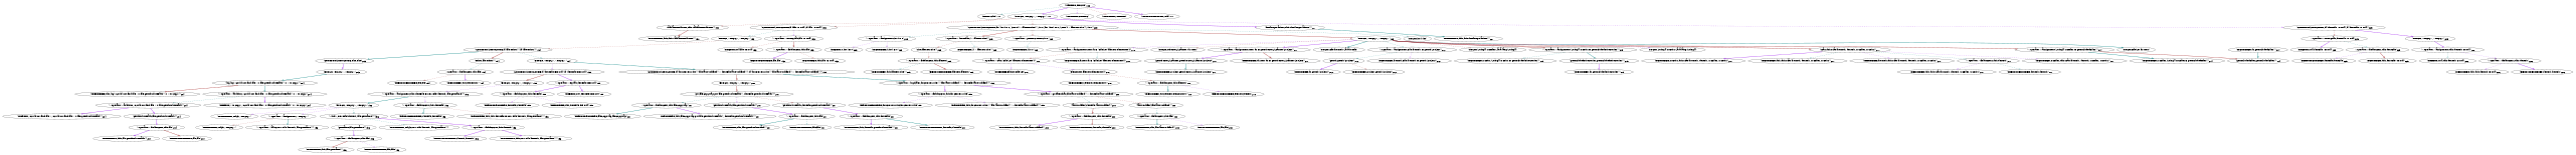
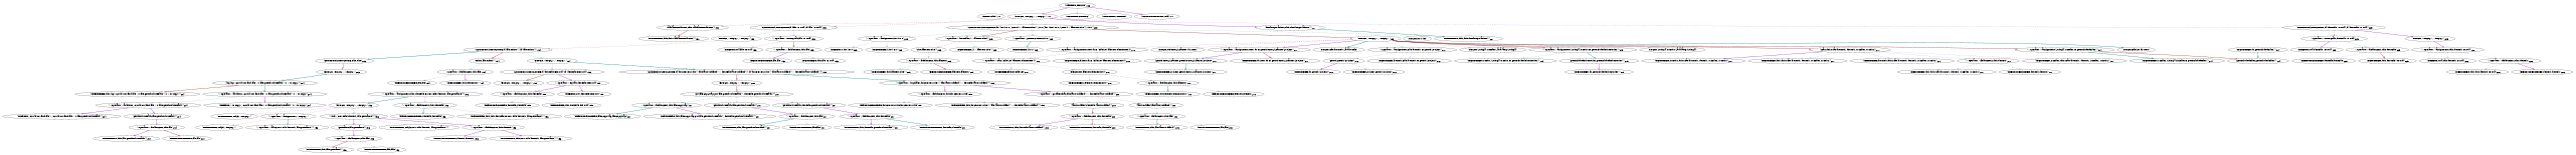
  digraph {
    edge [arrowhead=onormal color=purple style=bold]
    n1 [label=<(METHOD,execute)<SUB>188</SUB>>]
    n2 [label=<(PARAM,this)<SUB>188</SUB>>]
    n3 [label=<(BLOCK,&lt;empty&gt;,&lt;empty&gt;)<SUB>188</SUB>>]
    n4 [label=<(MODIFIER,PUBLIC)>]
    n5 [label=<(MODIFIER,VIRTUAL)>]
    n6 [label=<(METHOD_RETURN,void)<SUB>188</SUB>>]
    n7 [label=<(validateAttributes,this.validateAttributes())<SUB>190</SUB>>]
    n8 [label=<(CONTROL_STRUCTURE,if (file != null),if (file != null))<SUB>193</SUB>>]
    n9 [label=<(CONTROL_STRUCTURE,for (int i = 0; Some(i &lt; filesets.size()); i++),for (int i = 0; Some(i &lt; filesets.size()); i++))<SUB>209</SUB>>]
    n10 [label=<(doFileOperations,this.doFileOperations())<SUB>221</SUB>>]
    n11 [label=<(CONTROL_STRUCTURE,if (destFile != null),if (destFile != null))<SUB>225</SUB>>]
    n12 [label=<(IDENTIFIER,this,this.validateAttributes())<SUB>190</SUB>>]
    n13 [label=<(&lt;operator&gt;.notEquals,file != null)<SUB>193</SUB>>]
    n14 [label=<(BLOCK,&lt;empty&gt;,&lt;empty&gt;)<SUB>193</SUB>>]
    n15 [label=<(LOCAL,int i: int)>]
    n16 [label=<(&lt;operator&gt;.assignment,int i = 0)<SUB>209</SUB>>]
    n17 [label=<(&lt;operator&gt;.lessThan,i &lt; filesets.size())<SUB>209</SUB>>]
    n18 [label=<(&lt;operator&gt;.postIncrement,i++)<SUB>209</SUB>>]
    n19 [label=<(BLOCK,&lt;empty&gt;,&lt;empty&gt;)<SUB>209</SUB>>]
    n20 [label=<(IDENTIFIER,this,this.doFileOperations())<SUB>221</SUB>>]
    n21 [label=<(&lt;operator&gt;.notEquals,destFile != null)<SUB>225</SUB>>]
    n22 [label=<(BLOCK,&lt;empty&gt;,&lt;empty&gt;)<SUB>225</SUB>>]
    n23 [label=<(&lt;operator&gt;.fieldAccess,this.file)<SUB>193</SUB>>]
    n24 [label=<(LITERAL,null,file != null)<SUB>193</SUB>>]
    n25 [label=<(CONTROL_STRUCTURE,if (file.exists()),if (file.exists()))<SUB>194</SUB>>]
    n26 [label=<(IDENTIFIER,this,file != null)<SUB>193</SUB>>]
    n27 [label=<(FIELD_IDENTIFIER,file,file)<SUB>193</SUB>>]
    n28 [label=<(exists,file.exists())<SUB>194</SUB>>]
    n29 [label=<(BLOCK,&lt;empty&gt;,&lt;empty&gt;)<SUB>194</SUB>>]
    n30 [label=<(CONTROL_STRUCTURE,else,else)<SUB>203</SUB>>]
    n31 [label=<(&lt;operator&gt;.fieldAccess,this.file)<SUB>194</SUB>>]
    n32 [label=<(CONTROL_STRUCTURE,if (destFile == null),if (destFile == null))<SUB>195</SUB>>]
    n33 [label=<(CONTROL_STRUCTURE,if (forceOverwrite || (file.lastModified() &gt; destFile.lastModified())),if (forceOverwrite || (file.lastModified() &gt; destFile.lastModified())))<SUB>199</SUB>>]
    n34 [label=<(BLOCK,&lt;empty&gt;,&lt;empty&gt;)<SUB>203</SUB>>]
    n35 [label=<(IDENTIFIER,this,file.exists())<SUB>194</SUB>>]
    n36 [label=<(FIELD_IDENTIFIER,file,file)<SUB>194</SUB>>]
    n37 [label=<(&lt;operator&gt;.equals,destFile == null)<SUB>195</SUB>>]
    n38 [label=<(BLOCK,&lt;empty&gt;,&lt;empty&gt;)<SUB>195</SUB>>]
    n39 [label=<(&lt;operator&gt;.logicalOr,forceOverwrite || (file.lastModified() &gt; destFile.lastModified()))<SUB>199</SUB>>]
    n40 [label=<(BLOCK,&lt;empty&gt;,&lt;empty&gt;)<SUB>200</SUB>>]
    n41 [label=<(&lt;operator&gt;.fieldAccess,this.destFile)<SUB>195</SUB>>]
    n42 [label=<(LITERAL,null,destFile == null)<SUB>195</SUB>>]
    n43 [label=<(&lt;operator&gt;.assignment,this.destFile = new File(destDir, file.getName()))<SUB>196</SUB>>]
    n44 [label=<(IDENTIFIER,this,destFile == null)<SUB>195</SUB>>]
    n45 [label=<(FIELD_IDENTIFIER,destFile,destFile)<SUB>195</SUB>>]
    n46 [label=<(&lt;operator&gt;.fieldAccess,this.destFile)<SUB>196</SUB>>]
    n47 [label=<(BLOCK,&lt;empty&gt;,&lt;empty&gt;)<SUB>196</SUB>>]
    n48 [label=<(IDENTIFIER,this,this.destFile = new File(destDir, file.getName()))<SUB>196</SUB>>]
    n49 [label=<(FIELD_IDENTIFIER,destFile,destFile)<SUB>196</SUB>>]
    n50 [label=<(&lt;operator&gt;.assignment,&lt;empty&gt;)>]
    n51 [label=<(&lt;init&gt;,new File(destDir, file.getName()))<SUB>496</SUB>>]
    n52 [label=<(IDENTIFIER,$obj5,&lt;empty&gt;)>]
    n53 [label=<(IDENTIFIER,$obj5,&lt;empty&gt;)>]
    n54 [label=<(&lt;operator&gt;.alloc,new File(destDir, file.getName()))<SUB>196</SUB>>]
    n55 [label=<(IDENTIFIER,$obj5,new File(destDir, file.getName()))>]
    n56 [label=<(&lt;operator&gt;.fieldAccess,this.destDir)<SUB>196</SUB>>]
    n57 [label=<(getName,file.getName())<SUB>196</SUB>>]
    n58 [label=<(IDENTIFIER,this,new File(destDir, file.getName()))<SUB>196</SUB>>]
    n59 [label=<(FIELD_IDENTIFIER,destDir,destDir)<SUB>196</SUB>>]
    n60 [label=<(&lt;operator&gt;.fieldAccess,this.file)<SUB>196</SUB>>]
    n61 [label=<(IDENTIFIER,this,file.getName())<SUB>196</SUB>>]
    n62 [label=<(FIELD_IDENTIFIER,file,file)<SUB>196</SUB>>]
    n63 [label=<(&lt;operator&gt;.fieldAccess,this.forceOverwrite)<SUB>199</SUB>>]
    n64 [label=<(&lt;operator&gt;.greaterThan,file.lastModified() &gt; destFile.lastModified())<SUB>200</SUB>>]
    n65 [label=<(put,fileCopyMap.put(file.getAbsolutePath(), destFile.getAbsolutePath()))<SUB>201</SUB>>]
    n66 [label=<(IDENTIFIER,this,forceOverwrite || (file.lastModified() &gt; destFile.lastModified()))<SUB>199</SUB>>]
    n67 [label=<(FIELD_IDENTIFIER,forceOverwrite,forceOverwrite)<SUB>199</SUB>>]
    n68 [label=<(lastModified,file.lastModified())<SUB>200</SUB>>]
    n69 [label=<(lastModified,destFile.lastModified())<SUB>200</SUB>>]
    n70 [label=<(&lt;operator&gt;.fieldAccess,this.file)<SUB>200</SUB>>]
    n71 [label=<(&lt;operator&gt;.fieldAccess,this.destFile)<SUB>200</SUB>>]
    n72 [label=<(IDENTIFIER,this,file.lastModified())<SUB>200</SUB>>]
    n73 [label=<(FIELD_IDENTIFIER,file,file)<SUB>200</SUB>>]
    n74 [label=<(IDENTIFIER,this,destFile.lastModified())<SUB>200</SUB>>]
    n75 [label=<(FIELD_IDENTIFIER,destFile,destFile)<SUB>200</SUB>>]
    n76 [label=<(&lt;operator&gt;.fieldAccess,this.fileCopyMap)<SUB>201</SUB>>]
    n77 [label=<(getAbsolutePath,file.getAbsolutePath())<SUB>201</SUB>>]
    n78 [label=<(getAbsolutePath,destFile.getAbsolutePath())<SUB>201</SUB>>]
    n79 [label=<(IDENTIFIER,this,fileCopyMap.put(file.getAbsolutePath(), destFile.getAbsolutePath()))<SUB>201</SUB>>]
    n80 [label=<(FIELD_IDENTIFIER,fileCopyMap,fileCopyMap)<SUB>201</SUB>>]
    n81 [label=<(&lt;operator&gt;.fieldAccess,this.file)<SUB>201</SUB>>]
    n82 [label=<(&lt;operator&gt;.fieldAccess,this.destFile)<SUB>201</SUB>>]
    n83 [label=<(IDENTIFIER,this,file.getAbsolutePath())<SUB>201</SUB>>]
    n84 [label=<(FIELD_IDENTIFIER,file,file)<SUB>201</SUB>>]
    n85 [label=<(IDENTIFIER,this,destFile.getAbsolutePath())<SUB>201</SUB>>]
    n86 [label=<(FIELD_IDENTIFIER,destFile,destFile)<SUB>201</SUB>>]
    n87 [label=<(log,log(&quot;Could not find file &quot; + file.getAbsolutePath() + &quot; to copy.&quot;))<SUB>204</SUB>>]
    n88 [label=<(IDENTIFIER,this,log(&quot;Could not find file &quot; + file.getAbsolutePath() + &quot; to copy.&quot;))<SUB>204</SUB>>]
    n89 [label=<(&lt;operator&gt;.addition,&quot;Could not find file &quot; + file.getAbsolutePath() + &quot; to copy.&quot;)<SUB>204</SUB>>]
    n90 [label=<(&lt;operator&gt;.addition,&quot;Could not find file &quot; + file.getAbsolutePath())<SUB>204</SUB>>]
    n91 [label=<(LITERAL,&quot; to copy.&quot;,&quot;Could not find file &quot; + file.getAbsolutePath() + &quot; to copy.&quot;)<SUB>204</SUB>>]
    n92 [label=<(LITERAL,&quot;Could not find file &quot;,&quot;Could not find file &quot; + file.getAbsolutePath())<SUB>204</SUB>>]
    n93 [label=<(getAbsolutePath,file.getAbsolutePath())<SUB>204</SUB>>]
    n94 [label=<(&lt;operator&gt;.fieldAccess,this.file)<SUB>204</SUB>>]
    n95 [label=<(IDENTIFIER,this,file.getAbsolutePath())<SUB>204</SUB>>]
    n96 [label=<(FIELD_IDENTIFIER,file,file)<SUB>204</SUB>>]
    n97 [label=<(IDENTIFIER,i,int i = 0)<SUB>209</SUB>>]
    n98 [label=<(LITERAL,0,int i = 0)<SUB>209</SUB>>]
    n99 [label=<(IDENTIFIER,i,i &lt; filesets.size())<SUB>209</SUB>>]
    n100 [label=<(size,filesets.size())<SUB>209</SUB>>]
    n101 [label=<(IDENTIFIER,i,i++)<SUB>209</SUB>>]
    n102 [label=<(LOCAL,FileSet fs: ANY)>]
    n103 [label=<(&lt;operator&gt;.assignment,ANY fs = (FileSet) filesets.elementAt(i))<SUB>210</SUB>>]
    n104 [label=<(LOCAL,DirectoryScanner ds: ANY)>]
    n105 [label=<(&lt;operator&gt;.assignment,ANY ds = getDirectoryScanner(project))<SUB>211</SUB>>]
    n106 [label=<(LOCAL,File fromDir: java.io.File)>]
    n107 [label=<(&lt;operator&gt;.assignment,File fromDir = getDir(project))<SUB>212</SUB>>]
    n108 [label=<(LOCAL,String[] srcFiles: java.lang.String[])>]
    n109 [label=<(&lt;operator&gt;.assignment,String[] srcFiles = getIncludedFiles())<SUB>214</SUB>>]
    n110 [label=<(LOCAL,String[] srcDirs: java.lang.String[])>]
    n111 [label=<(&lt;operator&gt;.assignment,String[] srcDirs = getIncludedDirectories())<SUB>215</SUB>>]
    n112 [label=<(scan,this.scan(fromDir, destDir, srcFiles, srcDirs))<SUB>217</SUB>>]
    n113 [label=<(&lt;operator&gt;.fieldAccess,this.filesets)<SUB>209</SUB>>]
    n114 [label=<(IDENTIFIER,this,filesets.size())<SUB>209</SUB>>]
    n115 [label=<(FIELD_IDENTIFIER,filesets,filesets)<SUB>209</SUB>>]
    n116 [label=<(IDENTIFIER,fs,ANY fs = (FileSet) filesets.elementAt(i))<SUB>210</SUB>>]
    n117 [label=<(&lt;operator&gt;.cast,(FileSet) filesets.elementAt(i))<SUB>210</SUB>>]
    n118 [label=<(IDENTIFIER,ds,ANY ds = getDirectoryScanner(project))<SUB>211</SUB>>]
    n119 [label=<(getDirectoryScanner,getDirectoryScanner(project))<SUB>211</SUB>>]
    n120 [label=<(IDENTIFIER,fromDir,File fromDir = getDir(project))<SUB>212</SUB>>]
    n121 [label=<(getDir,getDir(project))<SUB>212</SUB>>]
    n122 [label=<(IDENTIFIER,srcFiles,String[] srcFiles = getIncludedFiles())<SUB>214</SUB>>]
    n123 [label=<(getIncludedFiles,getIncludedFiles())<SUB>214</SUB>>]
    n124 [label=<(IDENTIFIER,srcDirs,String[] srcDirs = getIncludedDirectories())<SUB>215</SUB>>]
    n125 [label=<(getIncludedDirectories,getIncludedDirectories())<SUB>215</SUB>>]
    n126 [label=<(IDENTIFIER,this,this.scan(fromDir, destDir, srcFiles, srcDirs))<SUB>217</SUB>>]
    n127 [label=<(IDENTIFIER,fromDir,this.scan(fromDir, destDir, srcFiles, srcDirs))<SUB>217</SUB>>]
    n128 [label=<(&lt;operator&gt;.fieldAccess,this.destDir)<SUB>217</SUB>>]
    n129 [label=<(IDENTIFIER,srcFiles,this.scan(fromDir, destDir, srcFiles, srcDirs))<SUB>217</SUB>>]
    n130 [label=<(IDENTIFIER,srcDirs,this.scan(fromDir, destDir, srcFiles, srcDirs))<SUB>217</SUB>>]
    n131 [label=<(TYPE_REF,FileSet,FileSet)<SUB>210</SUB>>]
    n132 [label=<(elementAt,filesets.elementAt(i))<SUB>210</SUB>>]
    n133 [label=<(&lt;operator&gt;.fieldAccess,this.filesets)<SUB>210</SUB>>]
    n134 [label=<(IDENTIFIER,i,filesets.elementAt(i))<SUB>210</SUB>>]
    n135 [label=<(IDENTIFIER,this,filesets.elementAt(i))<SUB>210</SUB>>]
    n136 [label=<(FIELD_IDENTIFIER,filesets,filesets)<SUB>210</SUB>>]
    n137 [label=<(IDENTIFIER,project,getDirectoryScanner(project))<SUB>211</SUB>>]
    n138 [label=<(IDENTIFIER,fs,getDir(project))<SUB>212</SUB>>]
    n139 [label=<(IDENTIFIER,project,getDir(project))<SUB>212</SUB>>]
    n140 [label=<(IDENTIFIER,ds,getIncludedFiles())<SUB>214</SUB>>]
    n141 [label=<(IDENTIFIER,ds,getIncludedDirectories())<SUB>215</SUB>>]
    n142 [label=<(IDENTIFIER,this,this.scan(fromDir, destDir, srcFiles, srcDirs))<SUB>217</SUB>>]
    n143 [label=<(FIELD_IDENTIFIER,destDir,destDir)<SUB>217</SUB>>]
    n144 [label=<(&lt;operator&gt;.fieldAccess,this.destFile)<SUB>225</SUB>>]
    n145 [label=<(LITERAL,null,destFile != null)<SUB>225</SUB>>]
    n146 [label=<(&lt;operator&gt;.assignment,this.destDir = null)<SUB>226</SUB>>]
    n147 [label=<(IDENTIFIER,this,destFile != null)<SUB>225</SUB>>]
    n148 [label=<(FIELD_IDENTIFIER,destFile,destFile)<SUB>225</SUB>>]
    n149 [label=<(&lt;operator&gt;.fieldAccess,this.destDir)<SUB>226</SUB>>]
    n150 [label=<(LITERAL,null,this.destDir = null)<SUB>226</SUB>>]
    n151 [label=<(IDENTIFIER,this,this.destDir = null)<SUB>226</SUB>>]
    n152 [label=<(FIELD_IDENTIFIER,destDir,destDir)<SUB>226</SUB>>]
    n1 -> n2 [color=teal style=dashed]
    n1 -> n3 [arrowhead=odot]
    n1 -> n4 [arrowhead=odot style=dashed]
    n1 -> n5 [color=brown style=dashed]
    n1 -> n6 [arrowhead=odot]
    n3 -> n7 [arrowhead=odot color=brown style=dashed]
    n3 -> n8 [color=brown style=dashed]
    n3 -> n9 [arrowhead=odot color=brown style=dashed]
    n3 -> n10
    n3 -> n11 [style=dashed]
    n7 -> n12 [color=brown]
    n8 -> n13 [arrowhead=odot style=dashed]
    n8 -> n14 [color=teal style=dashed]
    n9 -> n15 [arrowhead=odot color=teal style=dashed]
    n9 -> n16 [arrowhead=odot color=teal style=dashed]
    n9 -> n17 [arrowhead=odot color=brown]
    n9 -> n18 [color=brown style=dashed]
    n9 -> n19 [arrowhead=odot color=brown]
    n10 -> n20 [color=teal]
    n11 -> n21 [color=brown style=dashed]
    n11 -> n22
    n13 -> n23 [color=brown]
    n13 -> n24 [color=brown style=dashed]
    n14 -> n25 [arrowhead=odot color=brown style=dashed]
    n16 -> n97 [arrowhead=odot style=dashed]
    n16 -> n98 [arrowhead=odot style=dashed]
    n17 -> n99 [arrowhead=odot color=teal style=dashed]
    n17 -> n100 [color=brown style=dashed]
-   n18 -> n101 [arrowhead=odot color=teal style=dashed]
+   n18 -> n101 [arrowhead=odot color=teal]
    n19 -> n102 [color=teal]
    n19 -> n103 [style=dashed]
    n19 -> n104 [arrowhead=odot color=brown style=dashed]
    n19 -> n105 [arrowhead=odot]
    n19 -> n106 [color=teal]
    n19 -> n107 [arrowhead=odot color=teal style=dashed]
    n19 -> n108 [arrowhead=odot color=brown style=dashed]
    n19 -> n109 [color=brown]
    n19 -> n110 [style=dashed]
    n19 -> n111 [arrowhead=odot color=brown]
    n19 -> n112 [color=brown]
    n21 -> n144 [color=teal style=dashed]
    n21 -> n145 [arrowhead=odot]
    n22 -> n146 [arrowhead=odot]
    n23 -> n26 [color=brown style=dashed]
    n23 -> n27 [arrowhead=odot]
    n25 -> n28 [color=brown]
    n25 -> n29 [color=teal style=dashed]
    n25 -> n30 [arrowhead=odot color=teal]
    n28 -> n31 [arrowhead=odot color=teal style=dashed]
    n29 -> n32 [arrowhead=odot style=dashed]
    n29 -> n33 [color=teal]
    n30 -> n34
    n31 -> n35 [arrowhead=odot]
    n31 -> n36 [color=brown style=dashed]
    n32 -> n37 [arrowhead=odot]
    n32 -> n38 [color=brown]
    n33 -> n39 [color=teal]
    n33 -> n40 [color=brown]
    n34 -> n87 [arrowhead=odot color=teal]
    n37 -> n41 [arrowhead=odot]
    n37 -> n42
    n38 -> n43 [arrowhead=odot style=dashed]
    n39 -> n63
    n39 -> n64
    n40 -> n65 [color=brown]
    n41 -> n44 [arrowhead=odot style=dashed]
    n41 -> n45 [style=dashed]
    n43 -> n46 [style=dashed]
    n43 -> n47 [arrowhead=odot color=teal]
    n46 -> n48 [color=brown style=dashed]
    n46 -> n49 [arrowhead=odot color=teal]
    n47 -> n50 [style=dashed]
    n47 -> n51 [color=teal style=dashed]
    n47 -> n52 [style=dashed]
    n50 -> n53 [arrowhead=odot color=brown style=dashed]
    n50 -> n54 [arrowhead=odot color=teal]
    n51 -> n55 [arrowhead=odot color=teal style=dashed]
    n51 -> n56
+   n51 -> n57
    n56 -> n58
    n56 -> n59 [arrowhead=odot]
    n57 -> n60 [arrowhead=odot]
    n60 -> n61 [arrowhead=odot color=brown]
    n60 -> n62 [arrowhead=odot style=dashed]
    n63 -> n66 [arrowhead=odot style=dashed]
    n63 -> n67 [style=dashed]
    n64 -> n68 [arrowhead=odot color=brown style=dashed]
    n64 -> n69 [arrowhead=odot color=teal style=dashed]
    n65 -> n76 [color=teal style=dashed]
    n65 -> n77 [arrowhead=odot style=dashed]
    n65 -> n78 [color=brown style=dashed]
    n68 -> n70 [arrowhead=odot color=teal style=dashed]
    n69 -> n71 [color=brown]
    n70 -> n72 [arrowhead=odot color=teal]
    n70 -> n73 [style=dashed]
    n71 -> n74 [arrowhead=odot]
    n71 -> n75 [arrowhead=odot color=brown]
    n76 -> n79 [arrowhead=odot]
    n76 -> n80 [arrowhead=odot color=teal]
    n77 -> n81
    n78 -> n82 [arrowhead=odot]
    n81 -> n83 [color=teal]
    n81 -> n84 [arrowhead=odot color=teal style=dashed]
    n82 -> n85
    n82 -> n86 [color=teal]
    n87 -> n88 [arrowhead=odot color=brown]
    n87 -> n89 [arrowhead=odot color=teal]
    n89 -> n90 [arrowhead=odot color=teal style=dashed]
    n89 -> n91
    n90 -> n92 [arrowhead=odot]
    n90 -> n93
    n93 -> n94 [arrowhead=odot]
    n94 -> n95
    n94 -> n96 [color=brown]
    n100 -> n113 [color=brown style=dashed]
    n103 -> n116 [arrowhead=odot color=teal style=dashed]
    n103 -> n117 [color=brown style=dashed]
    n105 -> n118 [color=brown]
    n105 -> n119 [arrowhead=odot]
    n107 -> n120 [arrowhead=odot style=dashed]
    n107 -> n121 [color=teal style=dashed]
    n109 -> n122 [color=teal]
    n109 -> n123 [arrowhead=odot color=brown]
    n111 -> n124 [color=teal style=dashed]
    n111 -> n125 [arrowhead=odot color=teal]
    n112 -> n126 [arrowhead=odot color=teal style=dashed]
    n112 -> n127 [style=dashed]
    n112 -> n128 [color=teal style=dashed]
    n112 -> n129 [arrowhead=odot style=dashed]
    n112 -> n130
    n113 -> n114 [arrowhead=odot color=teal style=dashed]
    n113 -> n115 [color=brown]
    n117 -> n131 [style=dashed]
    n117 -> n132 [style=dashed]
    n119 -> n137 [arrowhead=odot color=teal]
    n121 -> n138
    n121 -> n139 [color=brown style=dashed]
    n125 -> n141 [arrowhead=odot]
    n128 -> n142 [style=dashed]
    n128 -> n143 [arrowhead=odot color=teal style=dashed]
    n132 -> n133 [color=brown style=dashed]
    n132 -> n134 [arrowhead=odot style=dashed]
    n133 -> n135 [color=teal]
    n133 -> n136 [style=dashed]
    n140 -> n123 [color=teal]
    n144 -> n147 [color=brown]
    n144 -> n148 [arrowhead=odot style=dashed]
    n146 -> n149 [style=dashed]
    n146 -> n150 [arrowhead=odot color=teal style=dashed]
    n149 -> n151 [style=dashed]
    n149 -> n152
  }
